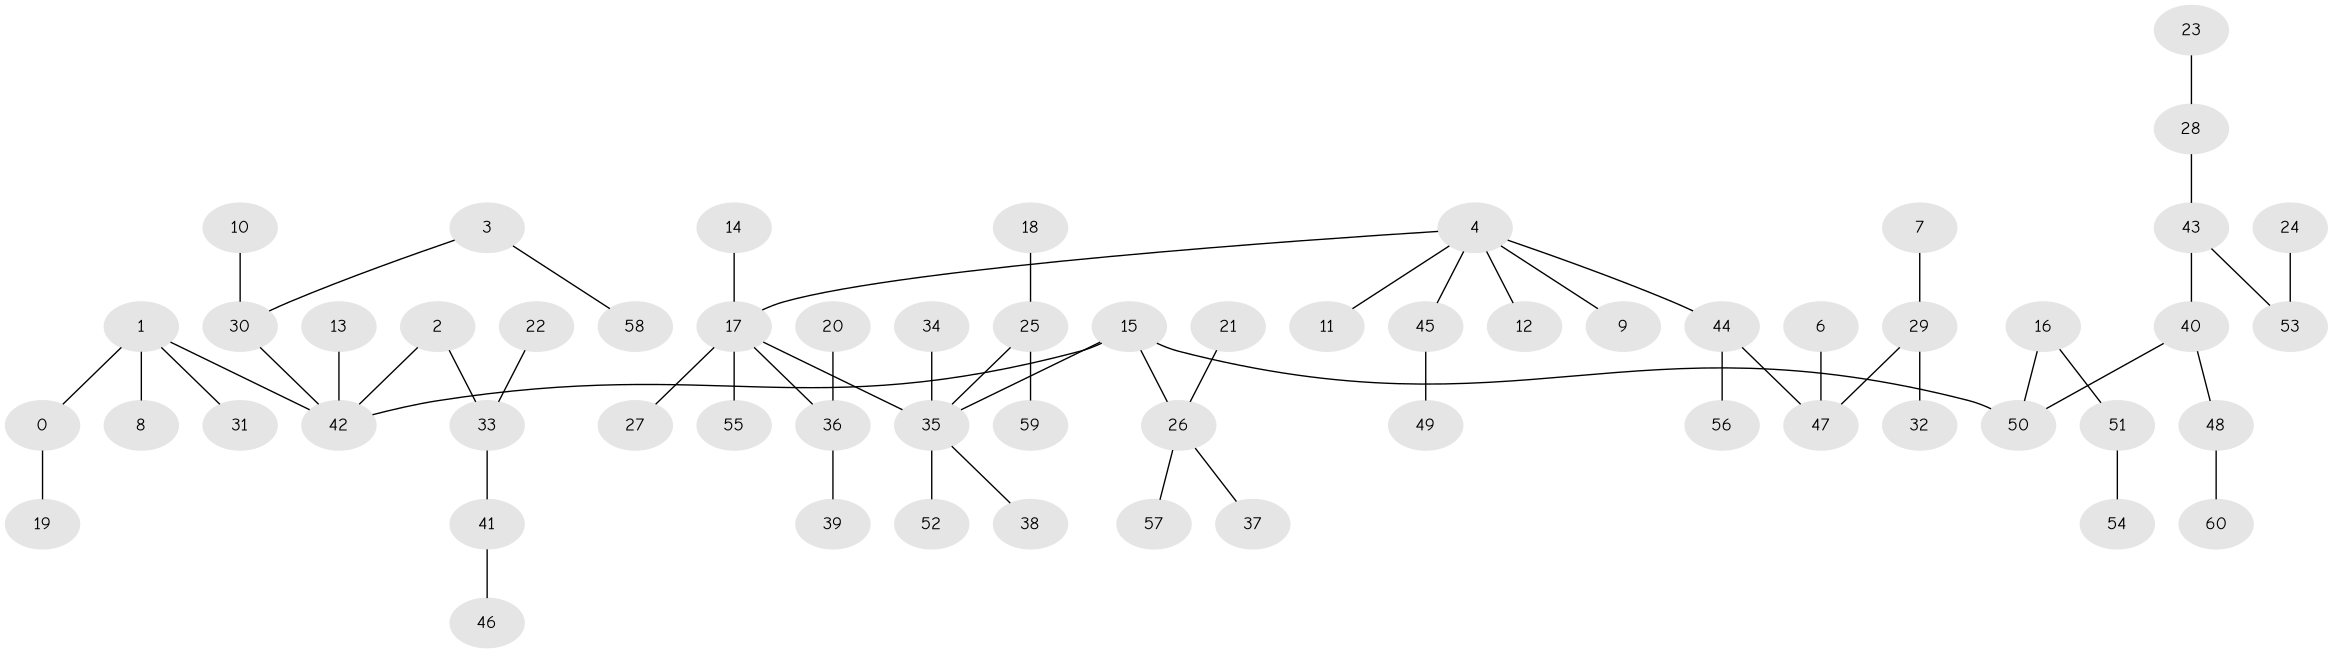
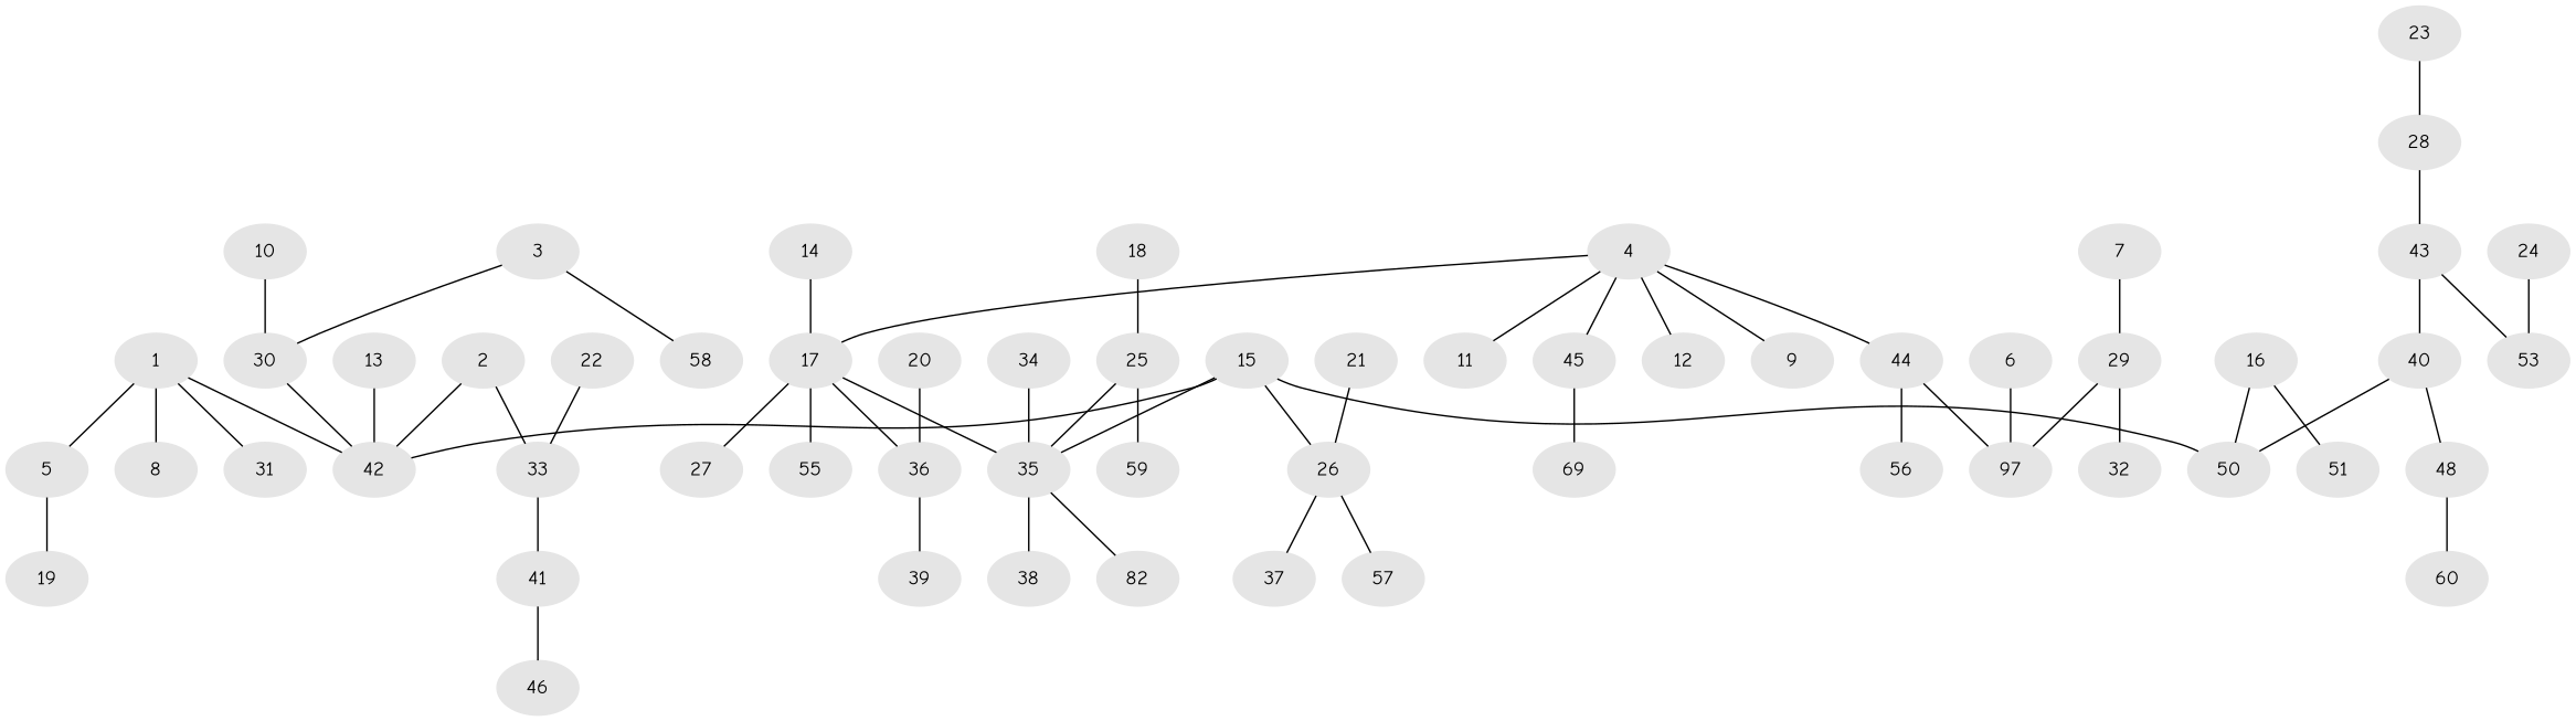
  graph {
    fontname="Comic Neue"
    node [color=gray90 fontname="Comic Neue" style=filled]
    edge [fontname="Comic Neue" weight=1.0]
    1
-   5 [label=0]
+   5
    8
    31
    42
    19
    2
    33
    41
    46
    3
    30
    58
    4
    9
    11
    12
    17
    44
    45
    35
    27
    36
    55
-   47
+   47 [label=97]
    56
-   49
+   49 [label=69]
    6
    7
    29
    32
    10
    13
    14
    15
    26
    50
    37
    57
    38
-   52
+   52 [label=82]
    16
    51
-   54
    39
    18
    25
    59
    20
    21
    22
    23
    28
    43
    24
    53
    40
    34
    48
    60
    1 -- 5
    1 -- 8
    1 -- 31
    1 -- 42
    5 -- 19
    2 -- 42
    2 -- 33
    33 -- 41
    41 -- 46
    3 -- 30
    3 -- 58
    30 -- 42
    4 -- 9
    4 -- 11
    4 -- 12
    4 -- 17
    4 -- 44
    4 -- 45
    17 -- 35
    17 -- 27
    17 -- 36
    17 -- 55
    44 -- 47
    44 -- 56
    45 -- 49
    35 -- 38
    35 -- 52
    36 -- 39
    6 -- 47
    7 -- 29
    29 -- 47
    29 -- 32
    10 -- 30
    13 -- 42
    14 -- 17
    15 -- 42
    15 -- 35
    15 -- 26
    15 -- 50
    26 -- 37
    26 -- 57
    16 -- 50
    16 -- 51
-   51 -- 54
    18 -- 25
    25 -- 35
    25 -- 59
    20 -- 36
    21 -- 26
    22 -- 33
    23 -- 28
    28 -- 43
    43 -- 53
    43 -- 40
    24 -- 53
    40 -- 50
    40 -- 48
    34 -- 35
    48 -- 60
  }
